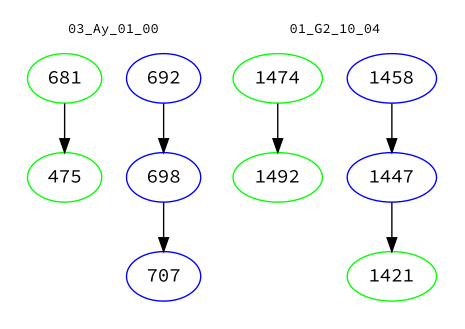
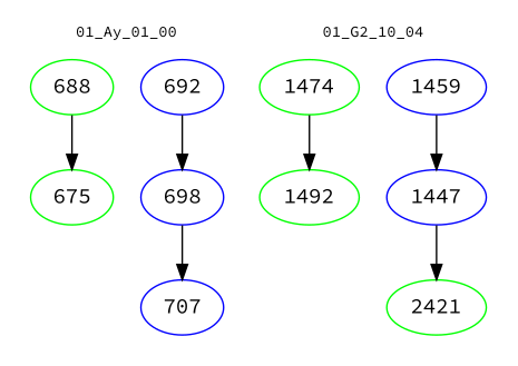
  digraph {
    fontname="Source Code Pro"
    node [color=blue fontname="Source Code Pro"]
    edge [color=black fontname="Source Code Pro"]
    n1 [label=692]
-   n2 [color=green label=681]
+   n2 [color=green label=688]
    n3 [label=698]
-   n4 [color=green label=475]
+   n4 [color=green label=675]
    n5 [label=707]
-   n6 [label=1458]
+   n6 [label=1459]
    n7 [label=1447]
    n8 [color=green label=1474]
-   n9 [color=green label=1421]
+   n9 [color=green label=2421]
    n10 [color=green label=1492]
    subgraph cluster_1 {
      color=white
      fontsize=10
-     label="03_Ay_01_00"
+     label="01_Ay_01_00"
      n1
      n2
      n3
      n4
      n5
    }
    subgraph cluster_2 {
      color=white
      fontsize=10
      label="01_G2_10_04"
      n6
      n7
      n8
      n9
      n10
    }
    n1 -> n3
    n2 -> n4
    n3 -> n5
    n6 -> n7
    n7 -> n9
    n8 -> n10
  }
